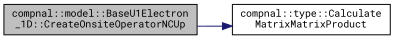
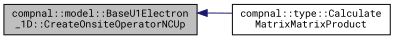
  digraph {
    rankdir=LR
    fontname="Roboto Mono"
    node [color=black fontname="Roboto Mono" fontsize=10 shape=record style=filled]
    n1 [fillcolor=grey75 fontcolor=black height=0.2 label="compnal::model::BaseU1Electron\l_1D::CreateOnsiteOperatorNCUp" width=0.4]
    n2 [fillcolor=white height=0.2 label="compnal::type::Calculate\lMatrixMatrixProduct" width=0.4]
-   n1 -> n2 [color=midnightblue fontname="Roboto Mono" fontsize=10 labelfontname=Helvetica labelfontsize=10 style=solid]
+   n2 -> n1 [color=midnightblue fontname="Roboto Mono" fontsize=10 labelfontname=Helvetica labelfontsize=10 style=solid]
  }
